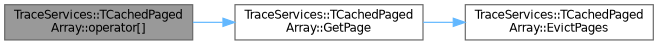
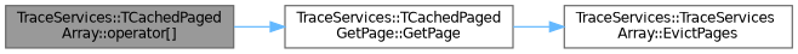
  digraph {
    rankdir=LR
    node [color=grey40 fillcolor=white fontname=Helvetica fontsize=10 shape=box style=filled]
    edge [color=steelblue1 fontname=Helvetica fontsize=10 labelfontname=Helvetica labelfontsize=10 style=solid]
    n1 [color=gray40 fillcolor=grey60 fontcolor=black height=0.2 label="TraceServices::TCachedPaged\lArray::operator[]" width=0.4]
-   n2 [height=0.2 label="TraceServices::TCachedPaged\lArray::GetPage" width=0.4]
-   n3 [height=0.2 label="TraceServices::TCachedPaged\lArray::EvictPages" width=0.4]
+   n2 [height=0.2 label="TraceServices::TCachedPaged\lGetPage::GetPage" width=0.4]
+   n3 [height=0.2 label="TraceServices::TraceServices\lArray::EvictPages" width=0.4]
    n1 -> n2
    n2 -> n3
  }
